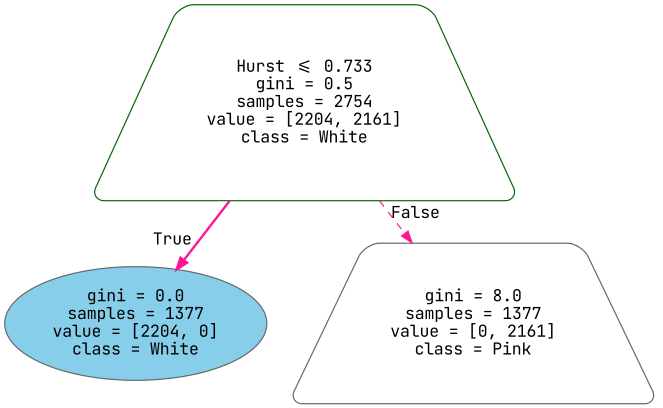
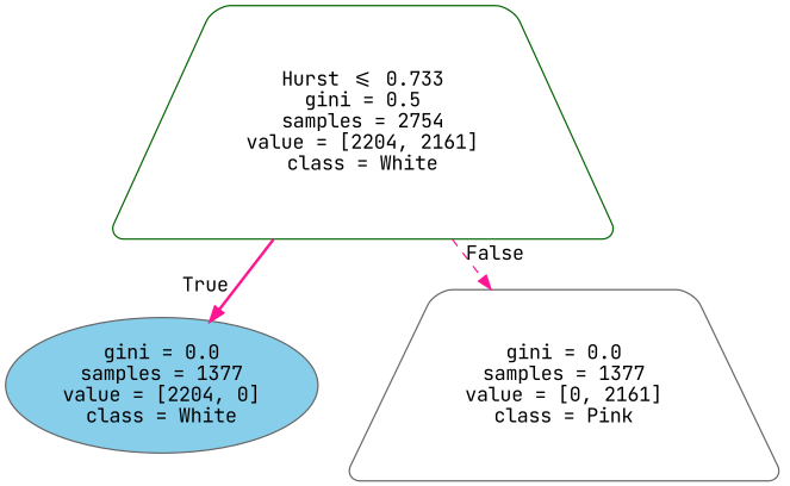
  digraph {
    fontname="JetBrains Mono"
    node [color=gray40 fillcolor=white fontname="JetBrains Mono" shape=trapezium style="filled, rounded"]
    edge [fontname="JetBrains Mono" labeldistance=2.5 color=deeppink]
    n1 [color=darkgreen label="Hurst <= 0.733\ngini = 0.5\nsamples = 2754\nvalue = [2204, 2161]\nclass = White"]
    n2 [fillcolor=skyblue label="gini = 0.0\nsamples = 1377\nvalue = [2204, 0]\nclass = White" shape=ellipse]
-   n3 [label="gini = 8.0\nsamples = 1377\nvalue = [0, 2161]\nclass = Pink"]
+   n3 [label="gini = 0.0\nsamples = 1377\nvalue = [0, 2161]\nclass = Pink"]
    n1 -> n2 [headlabel=True labelangle=45 style=bold]
    n1 -> n3 [headlabel=False labelangle=-45 style=dashed]
  }
